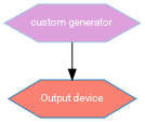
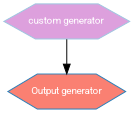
  digraph {
    rankdir=TB
    fontname=Roboto
    node [fontcolor="#ffffff" fontname=Roboto fontsize=10 shape=hexagon style=filled]
-   n1 [color="#2980b9" label="Output device" fillcolor=salmon]
+   n1 [color="#2980b9" label="Output generator" fillcolor=salmon]
    n2 [color="#9ec6e0" label="custom generator" fillcolor=plum]
    n2 -> n1 [arrowhead=normal style=solid fontname=Roboto]
  }
